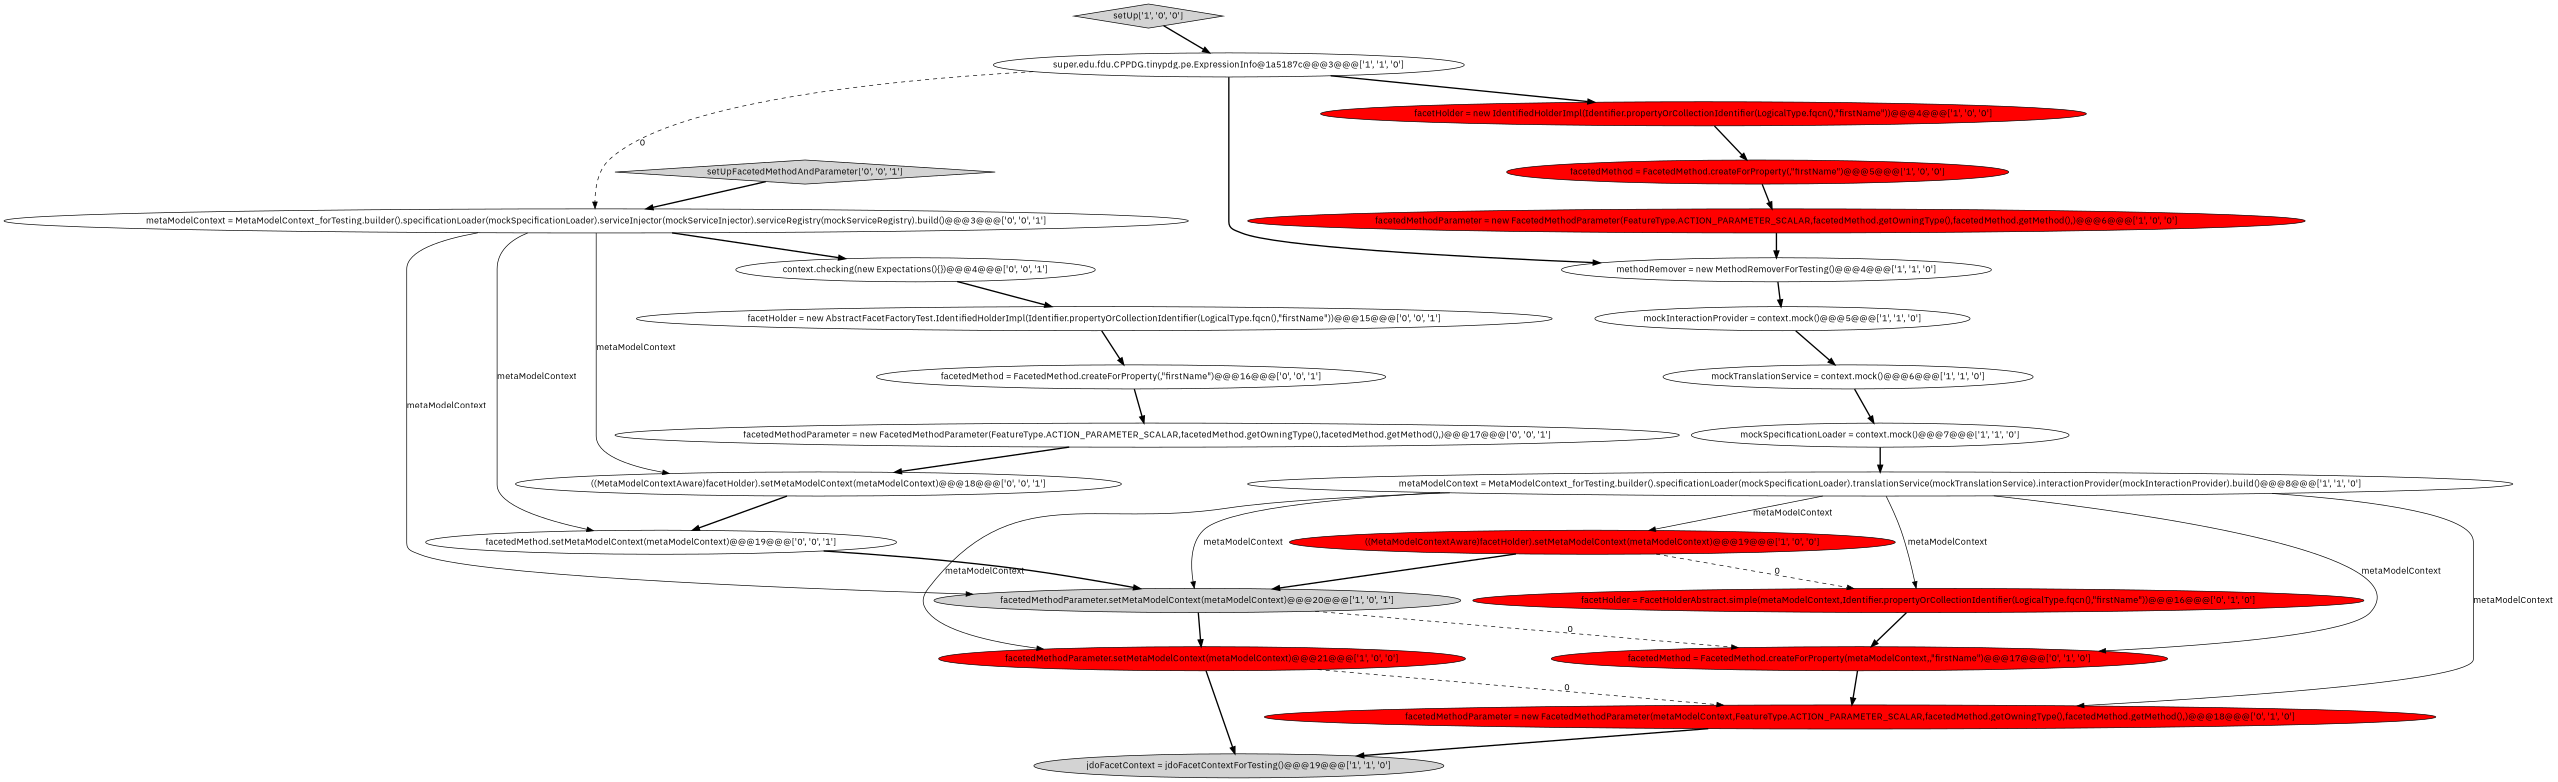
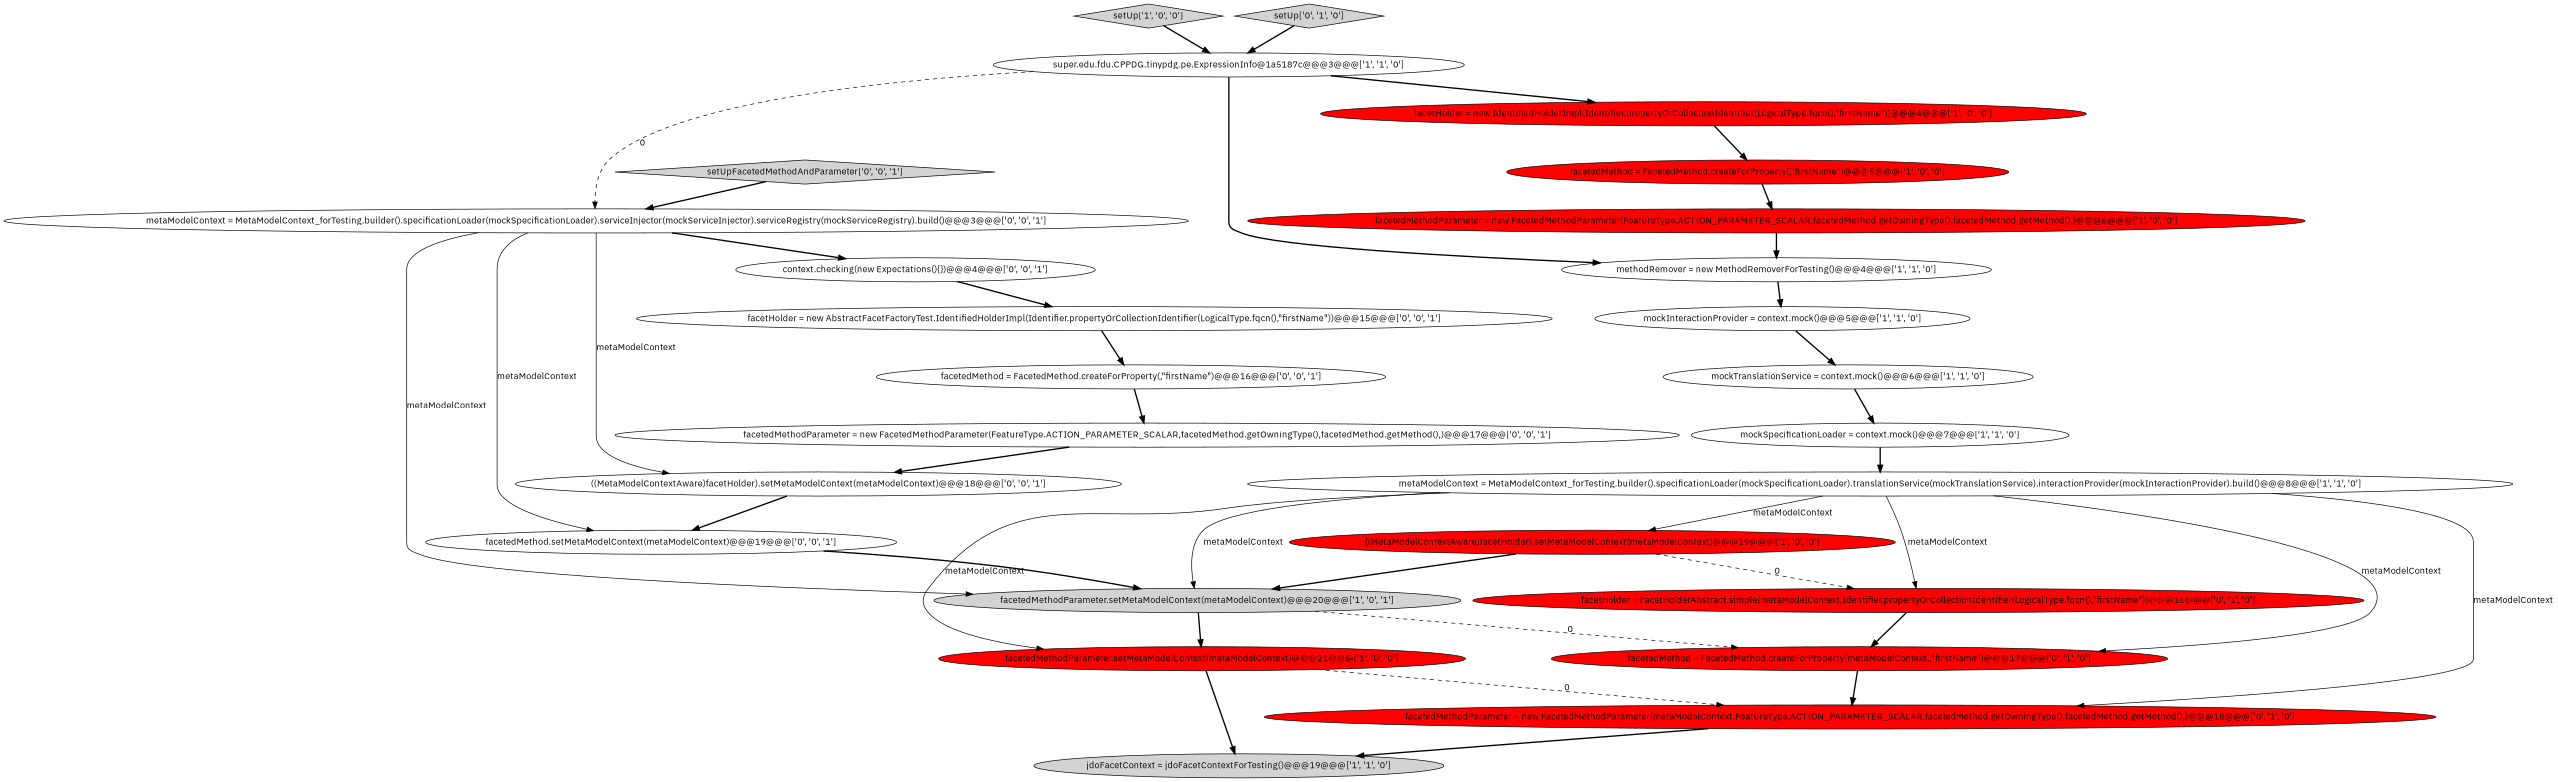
  digraph {
    fontname="IBM Plex Sans"
    node [fillcolor=white fontname="IBM Plex Sans" shape=ellipse style=filled]
    edge [fontname="IBM Plex Sans" style=bold]
    n1 [label="mockInteractionProvider = context.mock()@@@5@@@['1', '1', '0']"]
    n2 [label="mockTranslationService = context.mock()@@@6@@@['1', '1', '0']"]
    n3 [label="mockSpecificationLoader = context.mock()@@@7@@@['1', '1', '0']"]
    n4 [label="metaModelContext = MetaModelContext_forTesting.builder().specificationLoader(mockSpecificationLoader).translationService(mockTranslationService).interactionProvider(mockInteractionProvider).build()@@@8@@@['1', '1', '0']"]
    n5 [fillcolor=lightgray label="setUp['1', '0', '0']" shape=diamond]
    n6 [label="super.edu.fdu.CPPDG.tinypdg.pe.ExpressionInfo@1a5187c@@@3@@@['1', '1', '0']"]
    n7 [label="metaModelContext = MetaModelContext_forTesting.builder().specificationLoader(mockSpecificationLoader).serviceInjector(mockServiceInjector).serviceRegistry(mockServiceRegistry).build()@@@3@@@['0', '0', '1']"]
    n8 [fillcolor=red label="facetHolder = new IdentifiedHolderImpl(Identifier.propertyOrCollectionIdentifier(LogicalType.fqcn(),\"firstName\"))@@@4@@@['1', '0', '0']"]
    n9 [label="methodRemover = new MethodRemoverForTesting()@@@4@@@['1', '1', '0']"]
    n10 [label="facetedMethod.setMetaModelContext(metaModelContext)@@@19@@@['0', '0', '1']"]
    n11 [label="((MetaModelContextAware)facetHolder).setMetaModelContext(metaModelContext)@@@18@@@['0', '0', '1']"]
    n12 [fillcolor=lightgray label="facetedMethodParameter.setMetaModelContext(metaModelContext)@@@20@@@['1', '0', '1']"]
    n13 [label="context.checking(new Expectations(){})@@@4@@@['0', '0', '1']"]
    n14 [fillcolor=red label="facetedMethodParameter.setMetaModelContext(metaModelContext)@@@21@@@['1', '0', '0']"]
    n15 [fillcolor=red label="facetedMethod = FacetedMethod.createForProperty(metaModelContext,,\"firstName\")@@@17@@@['0', '1', '0']"]
    n16 [label="facetHolder = new AbstractFacetFactoryTest.IdentifiedHolderImpl(Identifier.propertyOrCollectionIdentifier(LogicalType.fqcn(),\"firstName\"))@@@15@@@['0', '0', '1']"]
    n17 [fillcolor=lightgray label="jdoFacetContext = jdoFacetContextForTesting()@@@19@@@['1', '1', '0']"]
    n18 [fillcolor=red label="facetedMethodParameter = new FacetedMethodParameter(metaModelContext,FeatureType.ACTION_PARAMETER_SCALAR,facetedMethod.getOwningType(),facetedMethod.getMethod(),)@@@18@@@['0', '1', '0']"]
    n19 [label="facetedMethod = FacetedMethod.createForProperty(,\"firstName\")@@@16@@@['0', '0', '1']"]
    n20 [label="facetedMethodParameter = new FacetedMethodParameter(FeatureType.ACTION_PARAMETER_SCALAR,facetedMethod.getOwningType(),facetedMethod.getMethod(),)@@@17@@@['0', '0', '1']"]
+   n21 [fillcolor=lightgray label="setUp['0', '1', '0']" shape=diamond]
    n22 [fillcolor=red label="facetedMethod = FacetedMethod.createForProperty(,\"firstName\")@@@5@@@['1', '0', '0']"]
    n23 [fillcolor=red label="facetedMethodParameter = new FacetedMethodParameter(FeatureType.ACTION_PARAMETER_SCALAR,facetedMethod.getOwningType(),facetedMethod.getMethod(),)@@@6@@@['1', '0', '0']"]
    n24 [fillcolor=red label="facetHolder = FacetHolderAbstract.simple(metaModelContext,Identifier.propertyOrCollectionIdentifier(LogicalType.fqcn(),\"firstName\"))@@@16@@@['0', '1', '0']"]
    n25 [fillcolor=red label="((MetaModelContextAware)facetHolder).setMetaModelContext(metaModelContext)@@@19@@@['1', '0', '0']"]
    n26 [fillcolor=lightgray label="setUpFacetedMethodAndParameter['0', '0', '1']" shape=diamond]
    n1 -> n2
    n2 -> n3
    n3 -> n4
    n4 -> n12 [label=metaModelContext style=solid]
    n4 -> n14 [label=metaModelContext style=solid]
    n4 -> n15 [label=metaModelContext style=solid]
    n4 -> n18 [label=metaModelContext style=solid]
    n4 -> n24 [label=metaModelContext style=solid]
    n4 -> n25 [label=metaModelContext style=solid]
    n5 -> n6
    n6 -> n7 [label=0 style=dashed]
    n6 -> n8
    n6 -> n9
    n7 -> n10 [label=metaModelContext style=solid]
    n7 -> n11 [label=metaModelContext style=solid]
    n7 -> n12 [label=metaModelContext style=solid]
    n7 -> n13
    n8 -> n22
    n9 -> n1
    n10 -> n12
    n11 -> n10
    n12 -> n14
    n12 -> n15 [label=0 style=dashed]
    n13 -> n16
    n14 -> n17
    n14 -> n18 [label=0 style=dashed]
    n15 -> n18
    n16 -> n19
    n18 -> n17
    n19 -> n20
    n20 -> n11
+   n21 -> n6
    n22 -> n23
    n23 -> n9
    n24 -> n15
    n25 -> n12
    n25 -> n24 [label=0 style=dashed]
    n26 -> n7
  }
